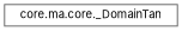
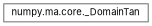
  digraph {
    rankdir=LR
    fontname=Inter
-   n1 [color=grey40 fillcolor=white fontname=Inter fontsize=10 height=0.2 label="core.ma.core._DomainTan" shape=box style=filled width=0.4]
+   n1 [color=grey40 fillcolor=white fontname=Inter fontsize=10 height=0.2 label="numpy.ma.core._DomainTan" shape=box style=filled width=0.4]
  }
